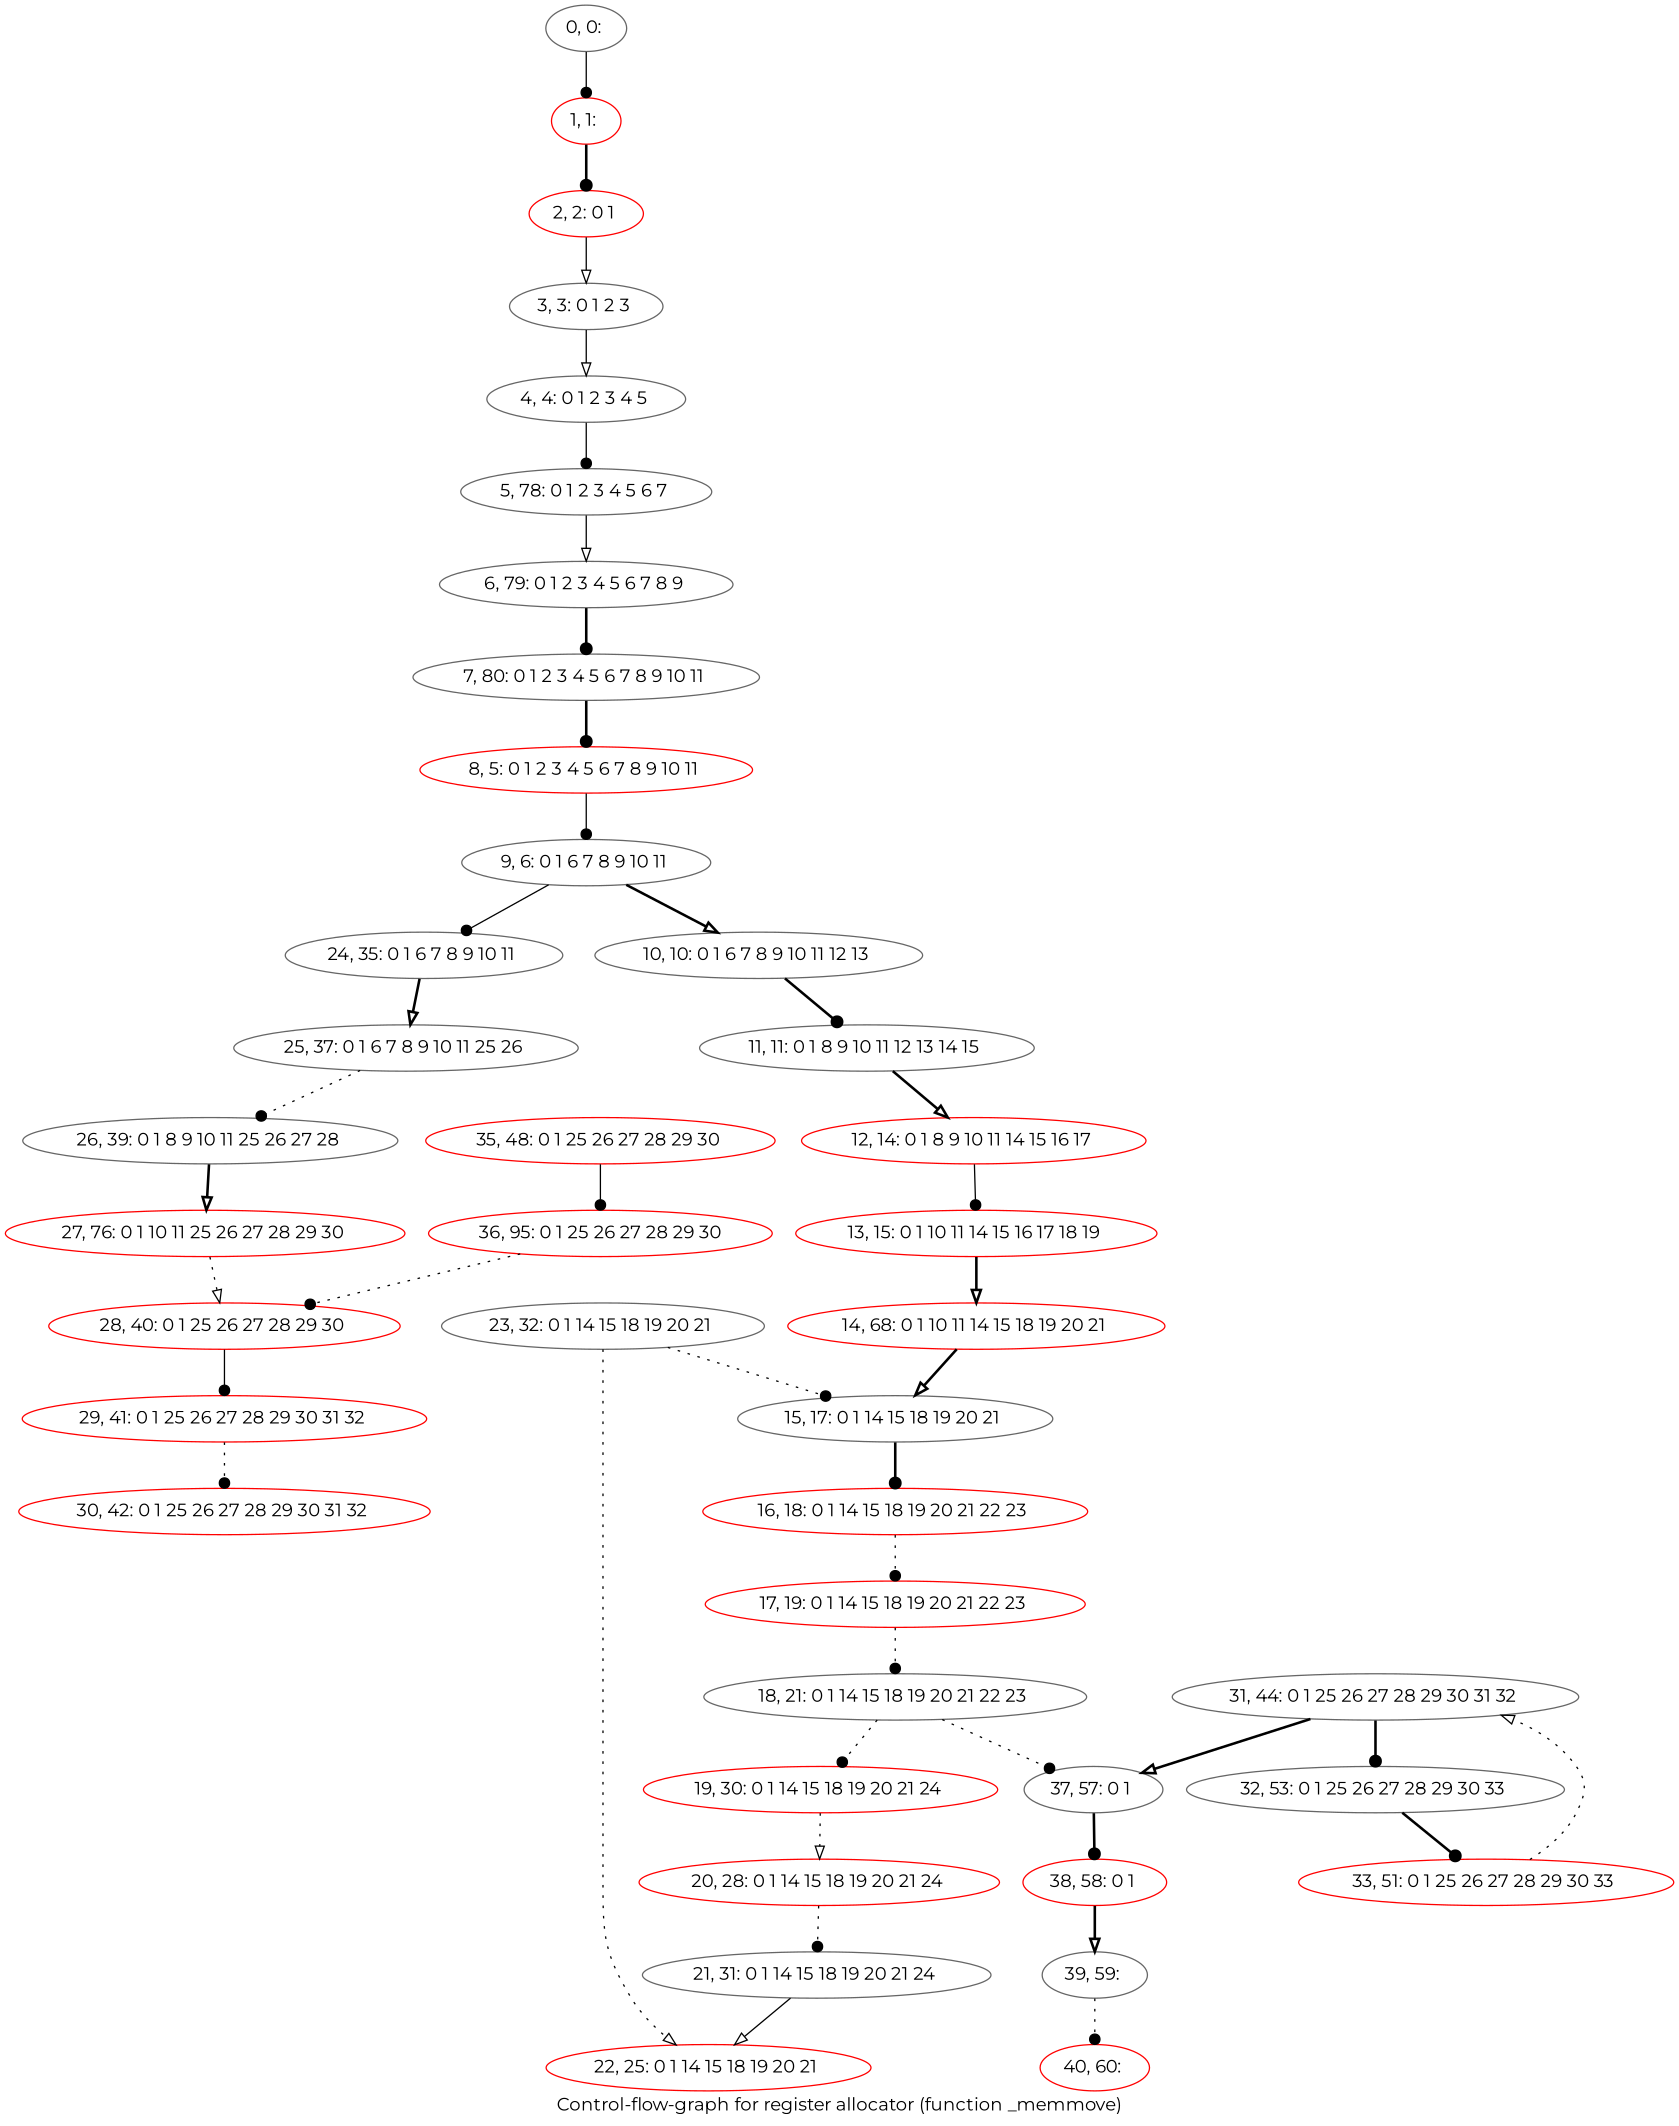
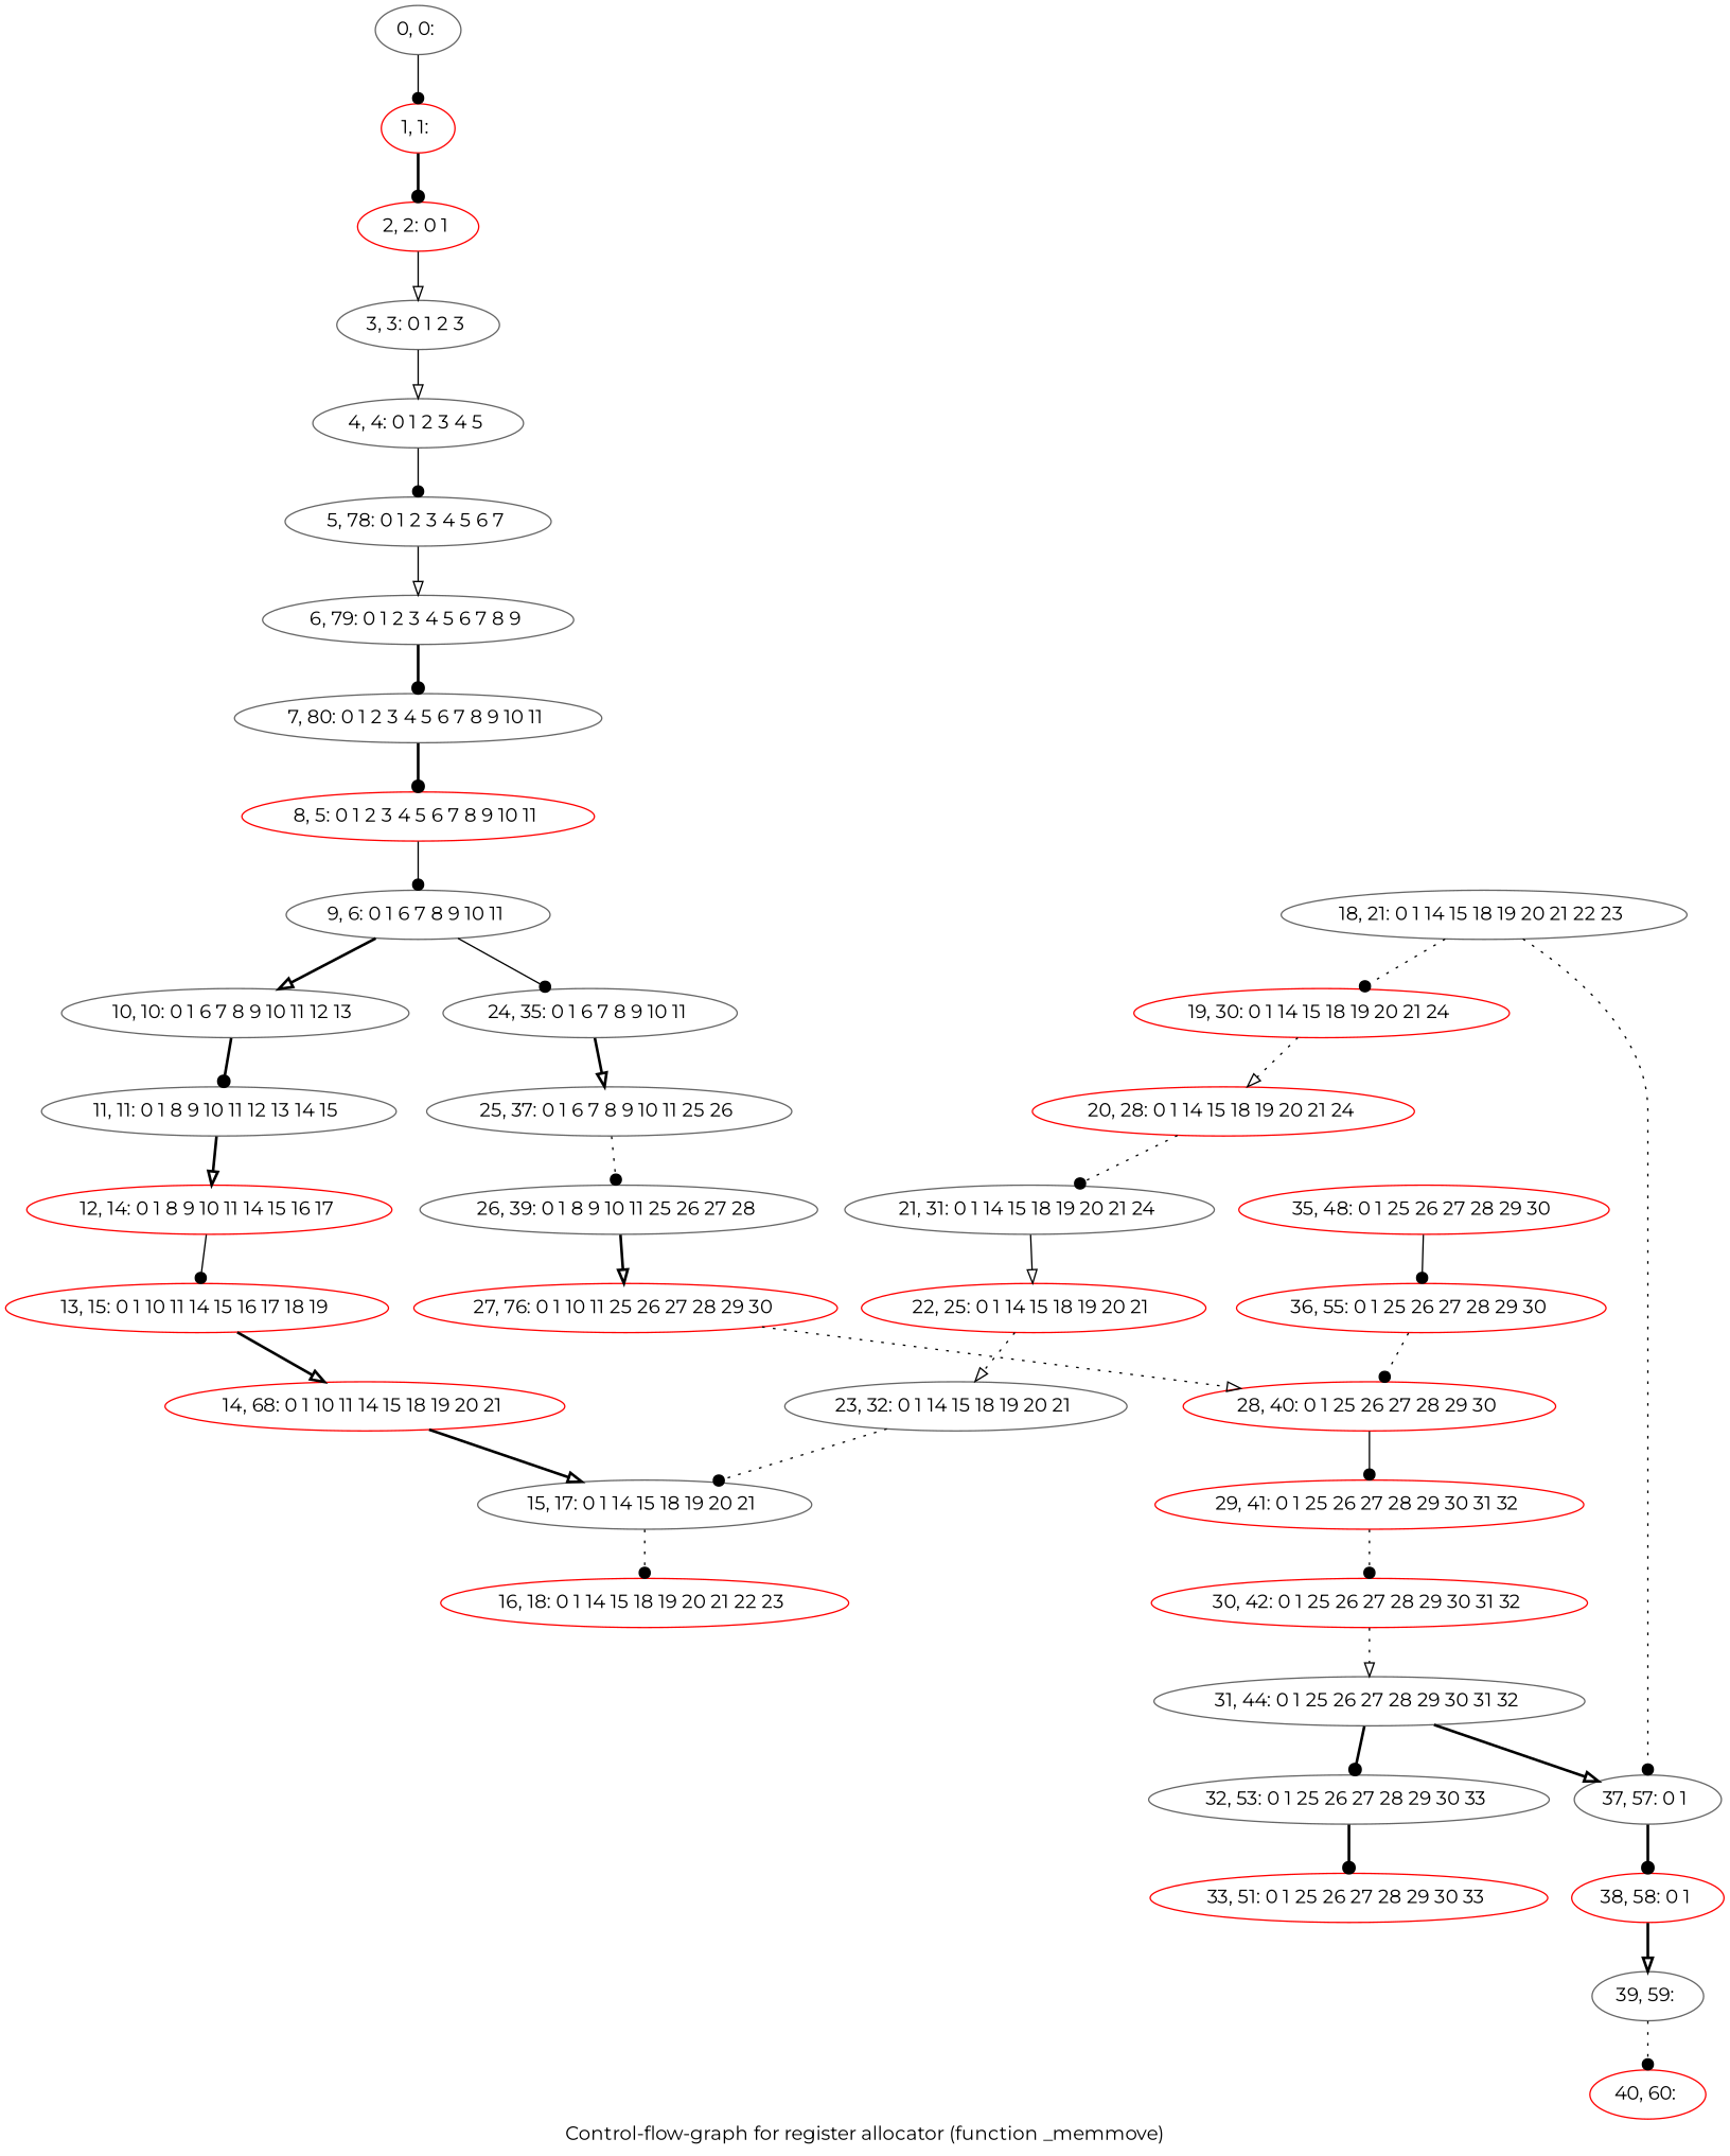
  digraph {
    fontname=Montserrat
    label="Control-flow-graph for register allocator (function _memmove)"
    node [color=gray40 fontname=Montserrat]
    edge [arrowhead=dot fontname=Montserrat style=bold]
    n1 [label="0, 0: "]
    n2 [color=red label="1, 1: "]
    n3 [color=red label="2, 2: 0 1 "]
    n4 [label="3, 3: 0 1 2 3 "]
    n5 [label="4, 4: 0 1 2 3 4 5 "]
    n6 [label="5, 78: 0 1 2 3 4 5 6 7 "]
    n7 [label="6, 79: 0 1 2 3 4 5 6 7 8 9 "]
    n8 [label="7, 80: 0 1 2 3 4 5 6 7 8 9 10 11 "]
    n9 [color=red label="8, 5: 0 1 2 3 4 5 6 7 8 9 10 11 "]
    n10 [label="9, 6: 0 1 6 7 8 9 10 11 "]
    n11 [label="10, 10: 0 1 6 7 8 9 10 11 12 13 "]
    n12 [label="24, 35: 0 1 6 7 8 9 10 11 "]
    n13 [label="11, 11: 0 1 8 9 10 11 12 13 14 15 "]
    n14 [label="25, 37: 0 1 6 7 8 9 10 11 25 26 "]
    n15 [color=red label="12, 14: 0 1 8 9 10 11 14 15 16 17 "]
    n16 [color=red label="13, 15: 0 1 10 11 14 15 16 17 18 19 "]
    n17 [color=red label="14, 68: 0 1 10 11 14 15 18 19 20 21 "]
    n18 [label="15, 17: 0 1 14 15 18 19 20 21 "]
    n19 [color=red label="16, 18: 0 1 14 15 18 19 20 21 22 23 "]
-   n20 [color=red label="17, 19: 0 1 14 15 18 19 20 21 22 23 "]
    n21 [label="18, 21: 0 1 14 15 18 19 20 21 22 23 "]
    n22 [color=red label="19, 30: 0 1 14 15 18 19 20 21 24 "]
    n23 [label="37, 57: 0 1 "]
    n24 [color=red label="20, 28: 0 1 14 15 18 19 20 21 24 "]
    n25 [color=red label="38, 58: 0 1 "]
    n26 [label="21, 31: 0 1 14 15 18 19 20 21 24 "]
    n27 [color=red label="22, 25: 0 1 14 15 18 19 20 21 "]
    n28 [label="23, 32: 0 1 14 15 18 19 20 21 "]
    n29 [label="26, 39: 0 1 8 9 10 11 25 26 27 28 "]
    n30 [color=red label="27, 76: 0 1 10 11 25 26 27 28 29 30 "]
    n31 [color=red label="28, 40: 0 1 25 26 27 28 29 30 "]
    n32 [color=red label="29, 41: 0 1 25 26 27 28 29 30 31 32 "]
    n33 [color=red label="30, 42: 0 1 25 26 27 28 29 30 31 32 "]
    n34 [label="31, 44: 0 1 25 26 27 28 29 30 31 32 "]
    n35 [label="32, 53: 0 1 25 26 27 28 29 30 33 "]
    n36 [color=red label="33, 51: 0 1 25 26 27 28 29 30 33 "]
    n37 [color=red label="35, 48: 0 1 25 26 27 28 29 30 "]
-   n38 [color=red label="36, 95: 0 1 25 26 27 28 29 30"]
+   n38 [color=red label="36, 55: 0 1 25 26 27 28 29 30 "]
    n39 [label="39, 59: "]
    n40 [color=red label="40, 60: "]
    n1 -> n2 [style=solid]
    n2 -> n3
    n3 -> n4 [arrowhead=onormal style=solid]
    n4 -> n5 [arrowhead=onormal style=solid]
    n5 -> n6 [style=solid]
    n6 -> n7 [arrowhead=onormal style=solid]
    n7 -> n8
    n8 -> n9
    n9 -> n10 [style=solid]
    n10 -> n11 [arrowhead=onormal]
    n10 -> n12 [style=solid]
    n11 -> n13
    n12 -> n14 [arrowhead=onormal]
    n13 -> n15 [arrowhead=onormal]
    n14 -> n29 [style=dotted]
    n15 -> n16 [style=solid]
    n16 -> n17 [arrowhead=onormal]
    n17 -> n18 [arrowhead=onormal]
-   n18 -> n19
-   n19 -> n20 [style=dotted]
-   n20 -> n21 [style=dotted]
+   n18 -> n19 [style=dotted]
    n21 -> n22 [style=dotted]
    n21 -> n23 [style=dotted]
    n22 -> n24 [arrowhead=onormal style=dotted]
    n23 -> n25
    n24 -> n26 [style=dotted]
    n25 -> n39 [arrowhead=onormal]
    n26 -> n27 [arrowhead=onormal style=solid]
-   n28 -> n27 [arrowhead=onormal style=dotted]
+   n27 -> n28 [arrowhead=onormal style=dotted]
    n28 -> n18 [style=dotted]
    n29 -> n30 [arrowhead=onormal]
    n30 -> n31 [arrowhead=onormal style=dotted]
    n31 -> n32 [style=solid]
    n32 -> n33 [style=dotted]
-   n36 -> n34 [arrowhead=onormal style=dotted]
+   n33 -> n34 [arrowhead=onormal style=dotted]
    n34 -> n23 [arrowhead=onormal]
    n34 -> n35
    n35 -> n36
    n37 -> n38 [style=solid]
    n38 -> n31 [style=dotted]
    n39 -> n40 [style=dotted]
  }
